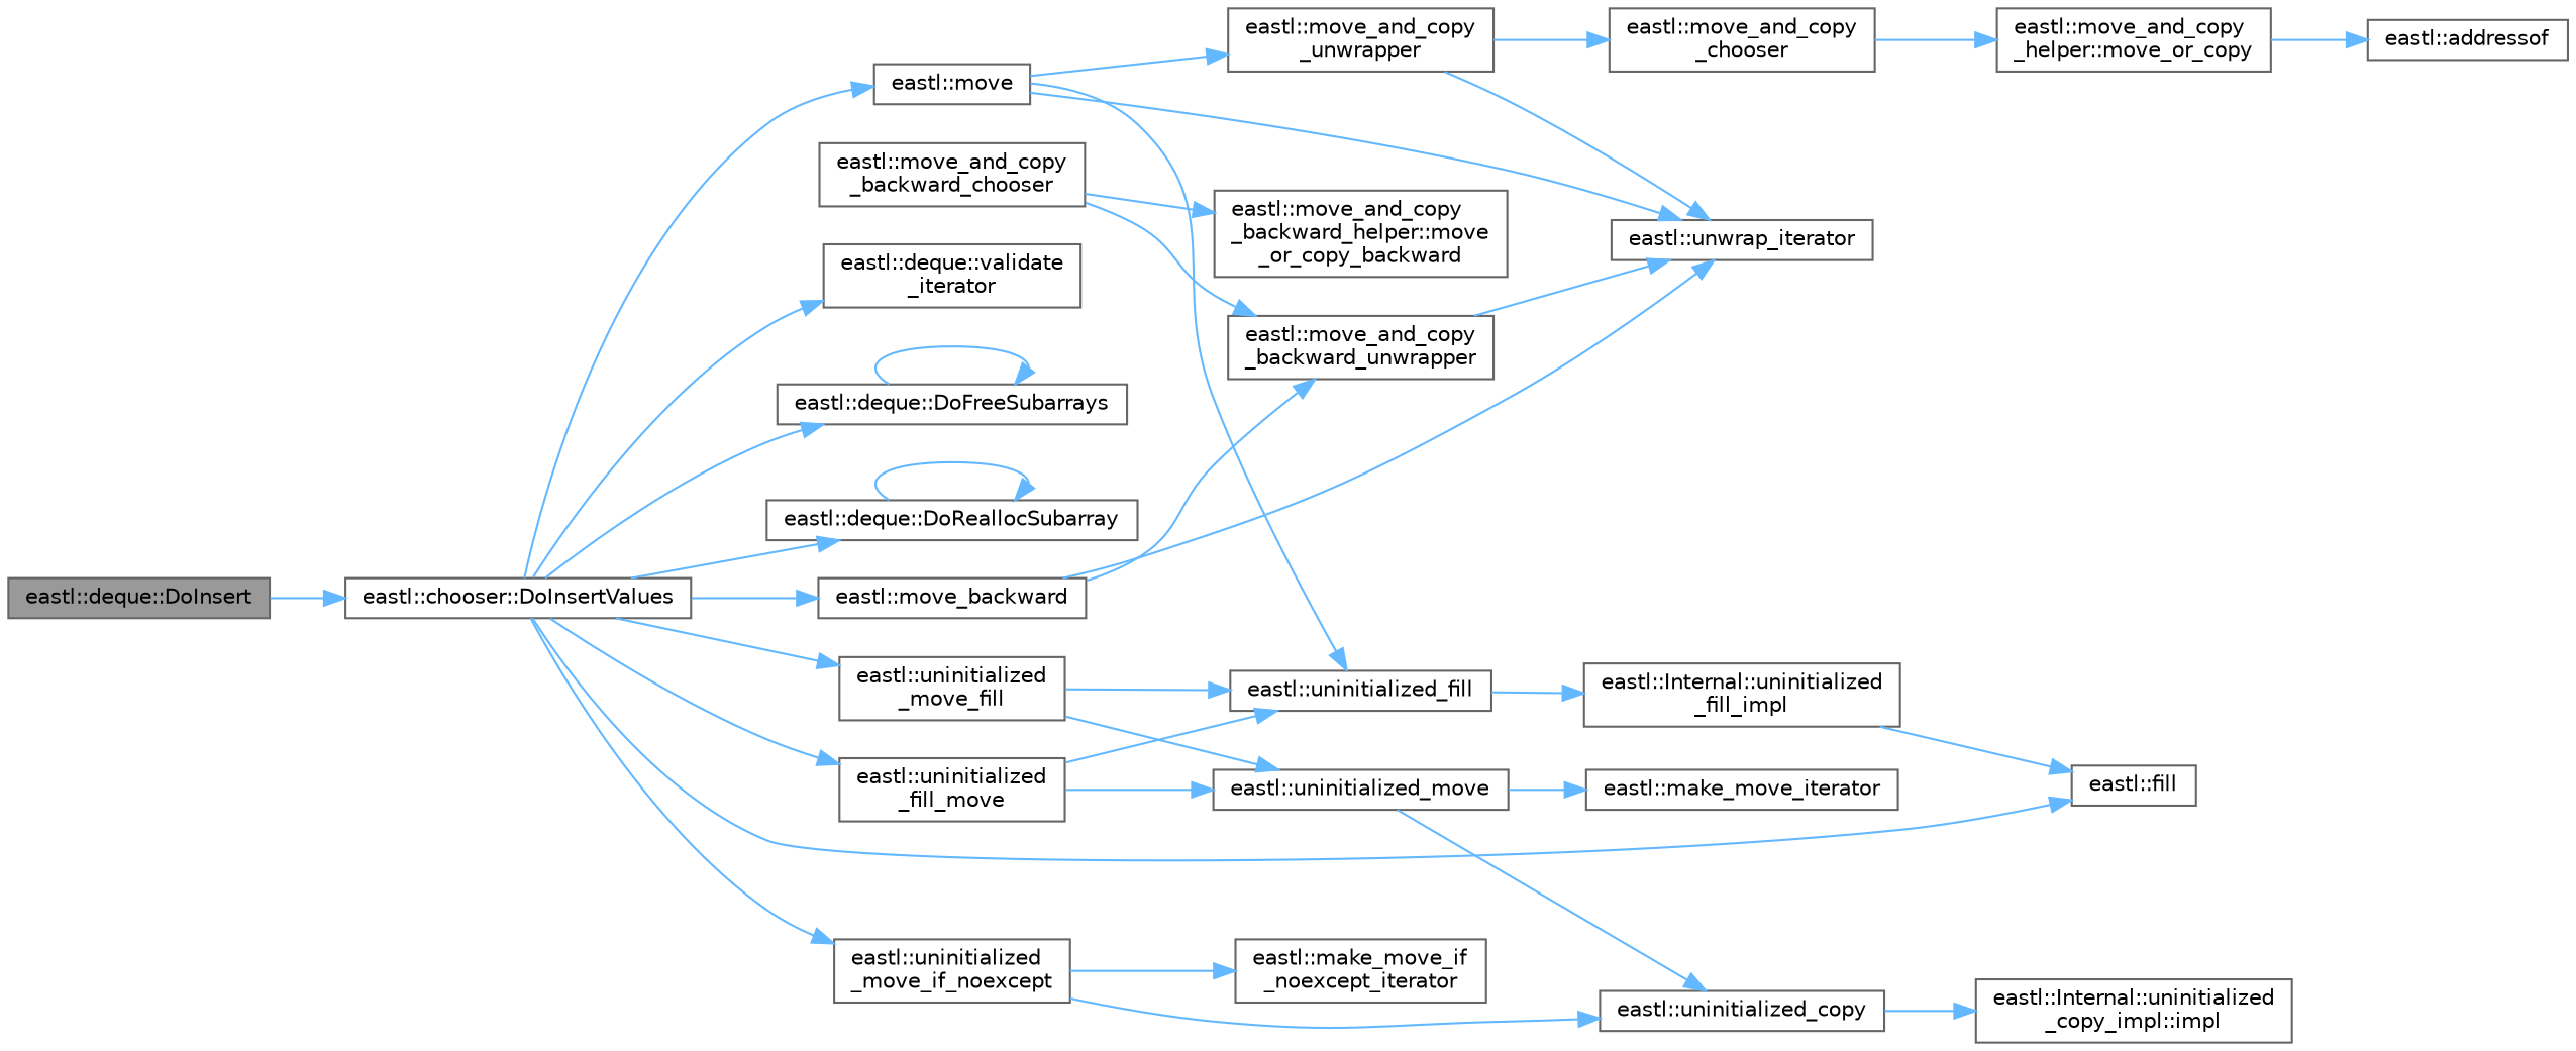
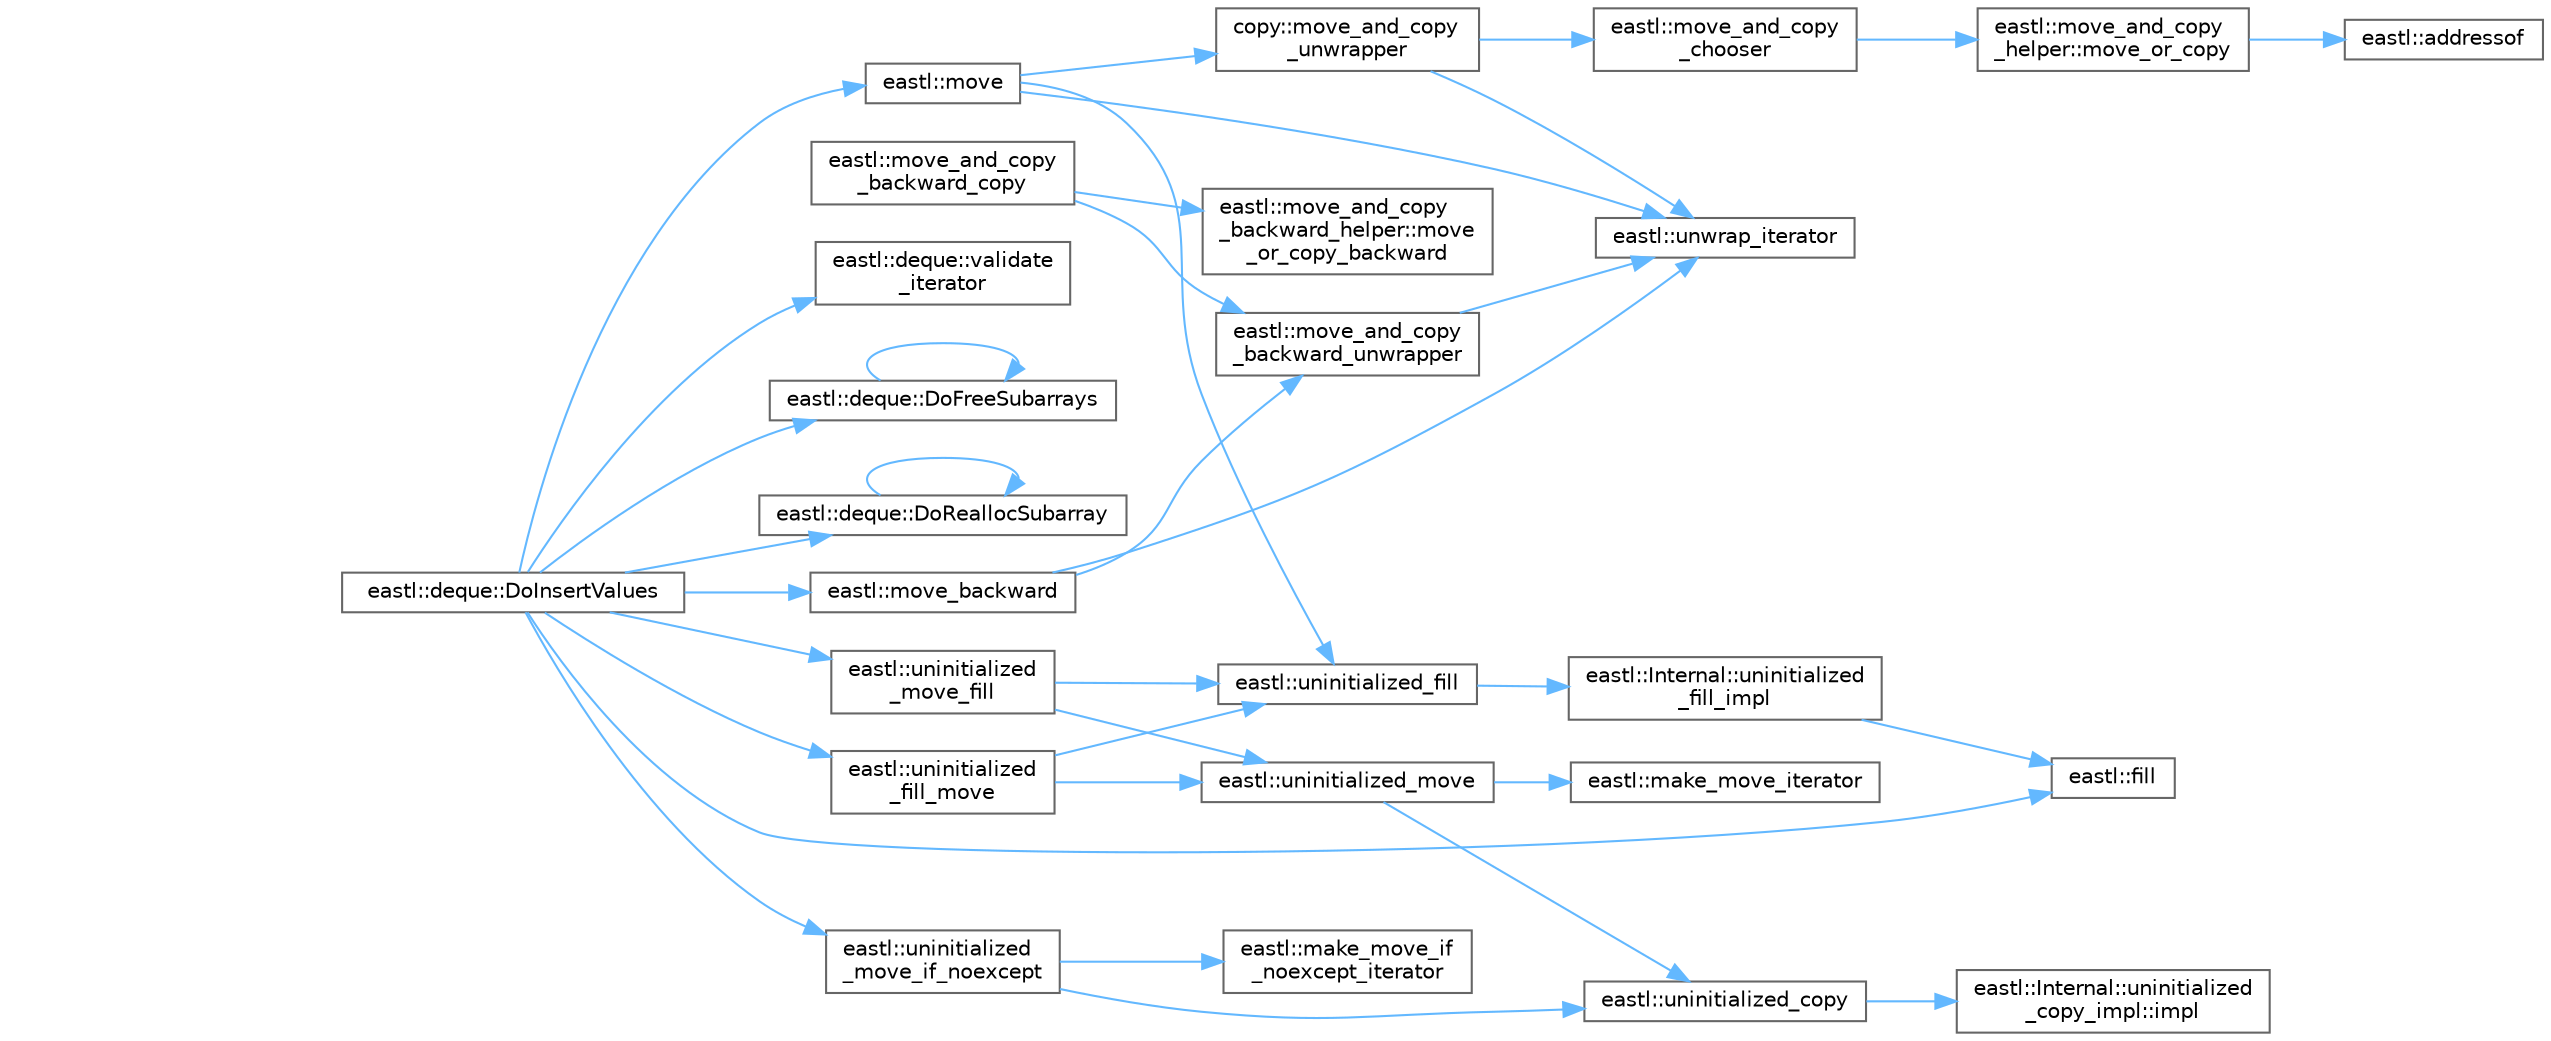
  digraph {
    rankdir=LR
    node [color=grey40 fillcolor=white fontname=Helvetica fontsize=10 shape=box style=filled]
    edge [color=steelblue1 fontname=Helvetica fontsize=10 labelfontname=Helvetica labelfontsize=10 style=solid]
-   n1 [color=gray40 fillcolor=grey60 fontcolor=black height=0.2 label="eastl::deque::DoInsert" width=0.4]
-   n2 [height=0.2 label="eastl::chooser::DoInsertValues" width=0.4]
+   n2 [height=0.2 label="eastl::deque::DoInsertValues" width=0.4]
    n3 [height=0.2 label="eastl::deque::DoFreeSubarrays" width=0.4]
    n4 [height=0.2 label="eastl::deque::DoReallocSubarray" width=0.4]
    n5 [height=0.2 label="eastl::fill" width=0.4]
    n6 [height=0.2 label="eastl::move" width=0.4]
    n7 [height=0.2 label="eastl::move_backward" width=0.4]
    n8 [height=0.2 label="eastl::uninitialized\l_fill_move" width=0.4]
    n9 [height=0.2 label="eastl::uninitialized\l_move_fill" width=0.4]
    n10 [height=0.2 label="eastl::uninitialized\l_move_if_noexcept" width=0.4]
    n11 [height=0.2 label="eastl::deque::validate\l_iterator" width=0.4]
    n12 [height=0.2 label="eastl::uninitialized_fill" width=0.4]
-   n13 [height=0.2 label="eastl::move_and_copy\l_unwrapper" width=0.4]
+   n13 [height=0.2 label="copy::move_and_copy\l_unwrapper" width=0.4]
    n14 [height=0.2 label="eastl::unwrap_iterator" width=0.4]
    n15 [height=0.2 label="eastl::move_and_copy\l_backward_unwrapper" width=0.4]
    n16 [height=0.2 label="eastl::Internal::uninitialized\l_fill_impl" width=0.4]
    n17 [height=0.2 label="eastl::uninitialized_move" width=0.4]
    n18 [height=0.2 label="eastl::uninitialized_copy" width=0.4]
    n19 [height=0.2 label="eastl::make_move_if\l_noexcept_iterator" width=0.4]
    n20 [height=0.2 label="eastl::move_and_copy\l_chooser" width=0.4]
    n21 [height=0.2 label="eastl::move_and_copy\l_helper::move_or_copy" width=0.4]
    n22 [height=0.2 label="eastl::addressof" width=0.4]
-   n23 [height=0.2 label="eastl::move_and_copy\l_backward_chooser" width=0.4]
+   n23 [height=0.2 label="eastl::move_and_copy\l_backward_copy" width=0.4]
    n24 [height=0.2 label="eastl::move_and_copy\l_backward_helper::move\l_or_copy_backward" width=0.4]
    n25 [height=0.2 label="eastl::make_move_iterator" width=0.4]
    n26 [height=0.2 label="eastl::Internal::uninitialized\l_copy_impl::impl" width=0.4]
-   n1 -> n2
    n2 -> n3
    n2 -> n4
    n2 -> n5
    n2 -> n6
    n2 -> n7
    n2 -> n8
    n2 -> n9
    n2 -> n10
    n2 -> n11
    n3 -> n3
    n4 -> n4
    n6 -> n12
    n6 -> n13
    n6 -> n14
    n7 -> n14
    n7 -> n15
    n8 -> n12
    n8 -> n17
    n9 -> n12
    n9 -> n17
    n10 -> n18
    n10 -> n19
    n12 -> n16
    n13 -> n14
    n13 -> n20
    n15 -> n14
    n16 -> n5
    n17 -> n18
    n17 -> n25
    n18 -> n26
    n20 -> n21
    n21 -> n22
    n23 -> n15
    n23 -> n24
  }
